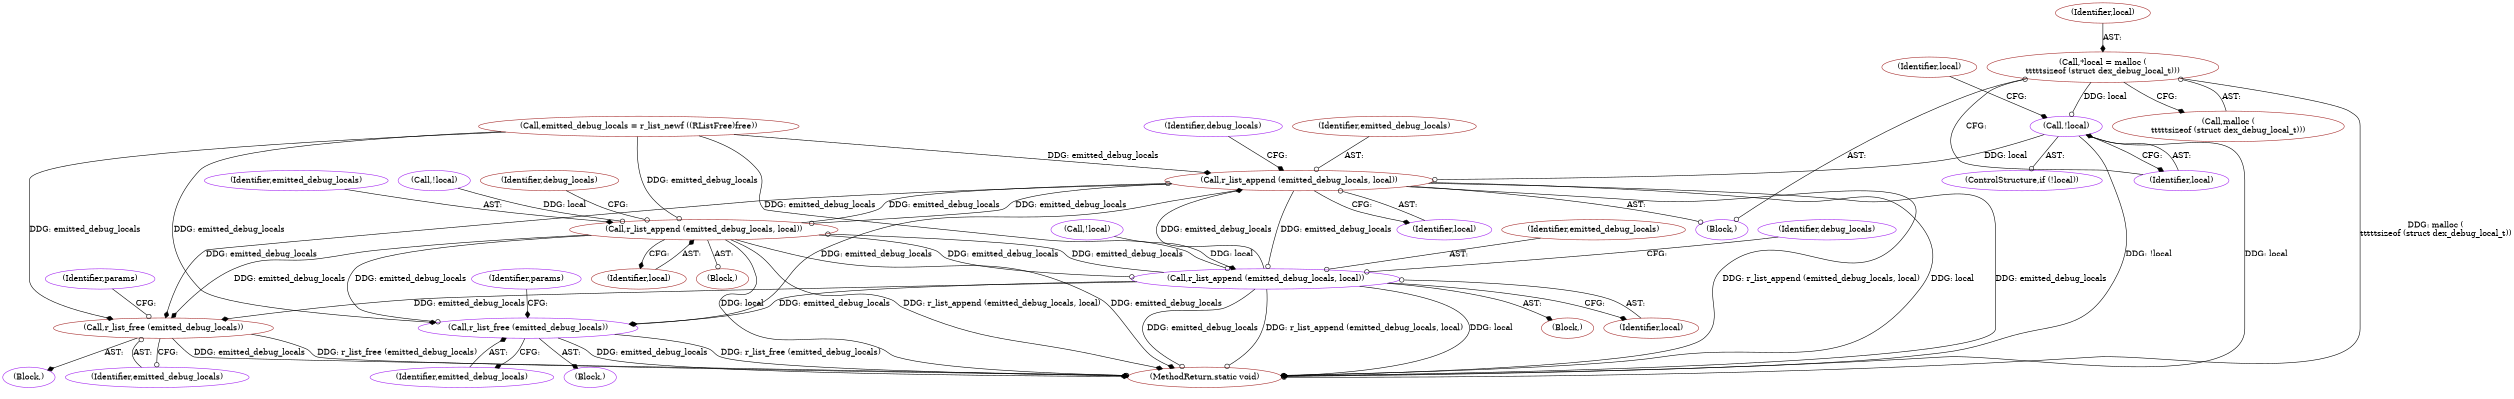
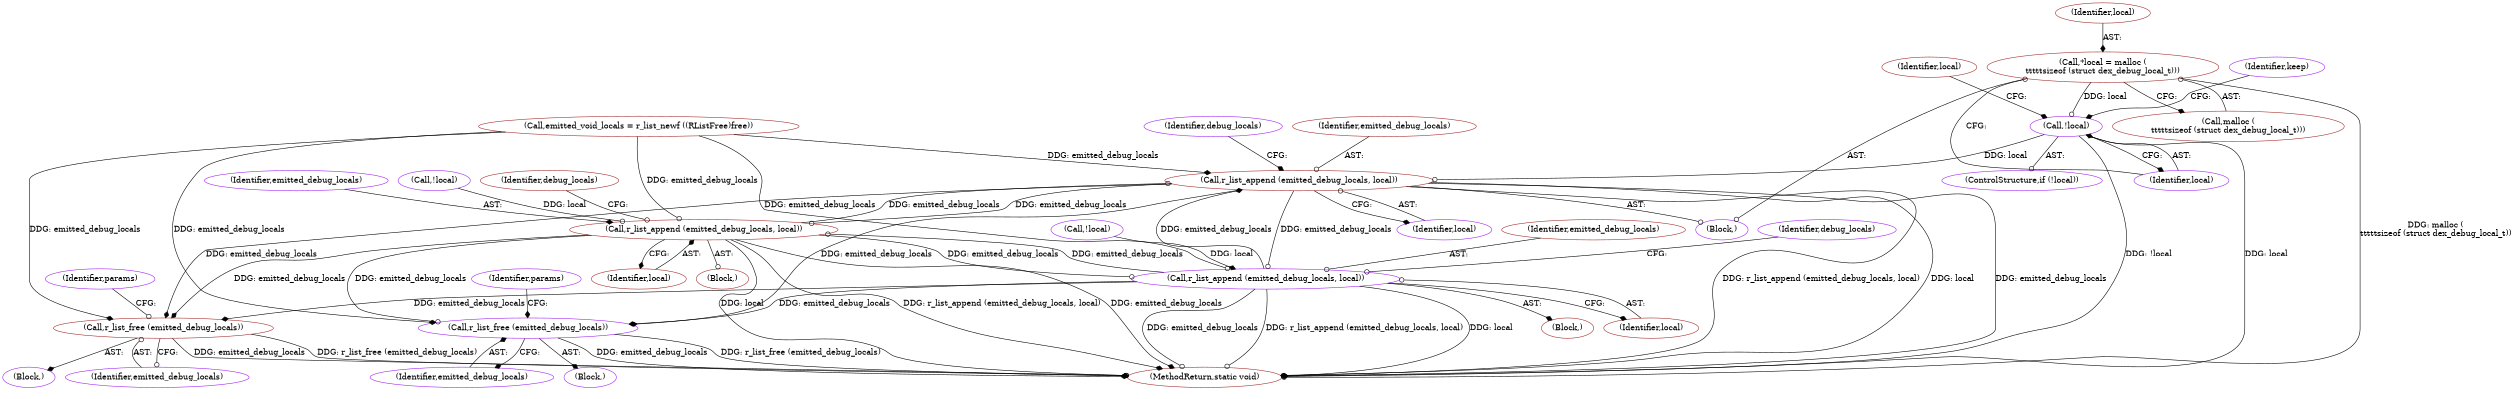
  digraph {
    node [color=purple]
    edge [arrowhead=diamond]
    n1 [color=brown label="(Call,*local = malloc (\n\t\t\t\t\tsizeof (struct dex_debug_local_t)))"]
    n2 [label="(Call,!local)"]
    n3 [color=brown label="(Call,malloc (\n\t\t\t\t\tsizeof (struct dex_debug_local_t)))"]
    n4 [label="(Block,)"]
    n5 [color=brown label="(MethodReturn,static void)"]
    n6 [color=brown label="(Call,r_list_append (emitted_debug_locals, local))"]
    n7 [label="(Identifier,local)"]
    n8 [label="(ControlStructure,if (!local))"]
    n9 [color=brown label="(Call,r_list_append (emitted_debug_locals, local))"]
    n10 [label="(Call,r_list_append (emitted_debug_locals, local))"]
    n11 [color=brown label="(Call,r_list_free (emitted_debug_locals))"]
    n12 [label="(Call,r_list_free (emitted_debug_locals))"]
    n13 [label="(Identifier,local)"]
    n14 [color=brown label="(Identifier,local)"]
    n15 [color=brown label="(Block,)"]
    n16 [color=brown label="(Block,)"]
    n17 [color=brown label="(Identifier,local)"]
    n18 [label="(Identifier,emitted_debug_locals)"]
    n19 [label="(Block,)"]
    n20 [label="(Identifier,emitted_debug_locals)"]
    n21 [label="(Block,)"]
    n22 [color=brown label="(Identifier,local)"]
    n23 [label="(Identifier,params)"]
    n24 [label="(Identifier,params)"]
    n25 [label="(Identifier,debug_locals)"]
    n26 [color=brown label="(Identifier,emitted_debug_locals)"]
-   n27 [color=brown label="(Call,emitted_debug_locals = r_list_newf ((RListFree)free))"]
+   n27 [color=brown label="(Call,emitted_void_locals = r_list_newf ((RListFree)free))"]
    n28 [label="(Identifier,debug_locals)"]
    n29 [color=brown label="(Identifier,local)"]
    n30 [label="(Identifier,emitted_debug_locals)"]
    n31 [label="(Call,!local)"]
    n32 [color=brown label="(Identifier,debug_locals)"]
+   n33 [label="(Identifier,keep)"]
    n34 [color=brown label="(Identifier,emitted_debug_locals)"]
    n35 [label="(Call,!local)"]
    n1 -> n2 [arrowhead=odot label="DDG: local"]
    n1 -> n3 [label="CFG: "]
    n1 -> n4 [arrowhead=odot label="AST: "]
    n1 -> n5 [arrowhead=odot label="DDG: malloc (\n\t\t\t\t\tsizeof (struct dex_debug_local_t))"]
    n2 -> n5 [label="DDG: !local"]
    n2 -> n5 [arrowhead=odot label="DDG: local"]
    n2 -> n6 [arrowhead=odot label="DDG: local"]
    n2 -> n7 [label="CFG: "]
    n2 -> n8 [arrowhead=odot label="AST: "]
    n3 -> n1 [arrowhead=odot label="AST: "]
    n6 -> n4 [arrowhead=odot label="AST: "]
    n6 -> n5 [arrowhead=odot label="DDG: r_list_append (emitted_debug_locals, local)"]
    n6 -> n5 [label="DDG: local"]
    n6 -> n5 [label="DDG: emitted_debug_locals"]
    n6 -> n9 [arrowhead=odot label="DDG: emitted_debug_locals"]
    n6 -> n10 [arrowhead=odot label="DDG: emitted_debug_locals"]
    n6 -> n11 [label="DDG: emitted_debug_locals"]
    n6 -> n12 [label="DDG: emitted_debug_locals"]
    n6 -> n13 [label="CFG: "]
    n7 -> n1 [arrowhead=odot label="CFG: "]
    n7 -> n2 [label="AST: "]
    n9 -> n5 [label="DDG: local"]
    n9 -> n5 [label="DDG: r_list_append (emitted_debug_locals, local)"]
    n9 -> n5 [label="DDG: emitted_debug_locals"]
    n9 -> n6 [arrowhead=odot label="DDG: emitted_debug_locals"]
    n9 -> n10 [arrowhead=odot label="DDG: emitted_debug_locals"]
    n9 -> n11 [label="DDG: emitted_debug_locals"]
    n9 -> n12 [arrowhead=odot label="DDG: emitted_debug_locals"]
    n9 -> n14 [label="CFG: "]
    n9 -> n15 [arrowhead=odot label="AST: "]
    n10 -> n5 [arrowhead=odot label="DDG: emitted_debug_locals"]
    n10 -> n5 [arrowhead=odot label="DDG: r_list_append (emitted_debug_locals, local)"]
    n10 -> n5 [arrowhead=odot label="DDG: local"]
    n10 -> n6 [label="DDG: emitted_debug_locals"]
    n10 -> n9 [arrowhead=odot label="DDG: emitted_debug_locals"]
    n10 -> n11 [label="DDG: emitted_debug_locals"]
    n10 -> n12 [label="DDG: emitted_debug_locals"]
    n10 -> n16 [label="AST: "]
    n10 -> n17 [label="CFG: "]
    n11 -> n5 [arrowhead=odot label="DDG: emitted_debug_locals"]
    n11 -> n5 [arrowhead=odot label="DDG: r_list_free (emitted_debug_locals)"]
    n11 -> n18 [arrowhead=odot label="CFG: "]
    n11 -> n19 [label="AST: "]
    n12 -> n5 [label="DDG: emitted_debug_locals"]
    n12 -> n5 [label="DDG: r_list_free (emitted_debug_locals)"]
    n12 -> n20 [label="CFG: "]
    n12 -> n21 [label="AST: "]
    n13 -> n6 [arrowhead=odot label="AST: "]
    n14 -> n9 [label="AST: "]
    n17 -> n10 [arrowhead=odot label="AST: "]
    n18 -> n11 [arrowhead=odot label="AST: "]
    n20 -> n12 [label="AST: "]
    n22 -> n1 [label="AST: "]
    n23 -> n11 [arrowhead=odot label="CFG: "]
    n24 -> n12 [label="CFG: "]
    n25 -> n6 [label="CFG: "]
    n26 -> n10 [arrowhead=odot label="AST: "]
    n27 -> n6 [label="DDG: emitted_debug_locals"]
    n27 -> n9 [arrowhead=odot label="DDG: emitted_debug_locals"]
    n27 -> n10 [arrowhead=odot label="DDG: emitted_debug_locals"]
    n27 -> n11 [label="DDG: emitted_debug_locals"]
    n27 -> n12 [label="DDG: emitted_debug_locals"]
    n28 -> n10 [arrowhead=odot label="CFG: "]
    n29 -> n2 [label="CFG: "]
    n30 -> n9 [label="AST: "]
    n31 -> n9 [arrowhead=odot label="DDG: local"]
    n32 -> n9 [arrowhead=odot label="CFG: "]
+   n33 -> n2 [label="CFG: "]
    n34 -> n6 [arrowhead=odot label="AST: "]
    n35 -> n10 [label="DDG: local"]
  }
